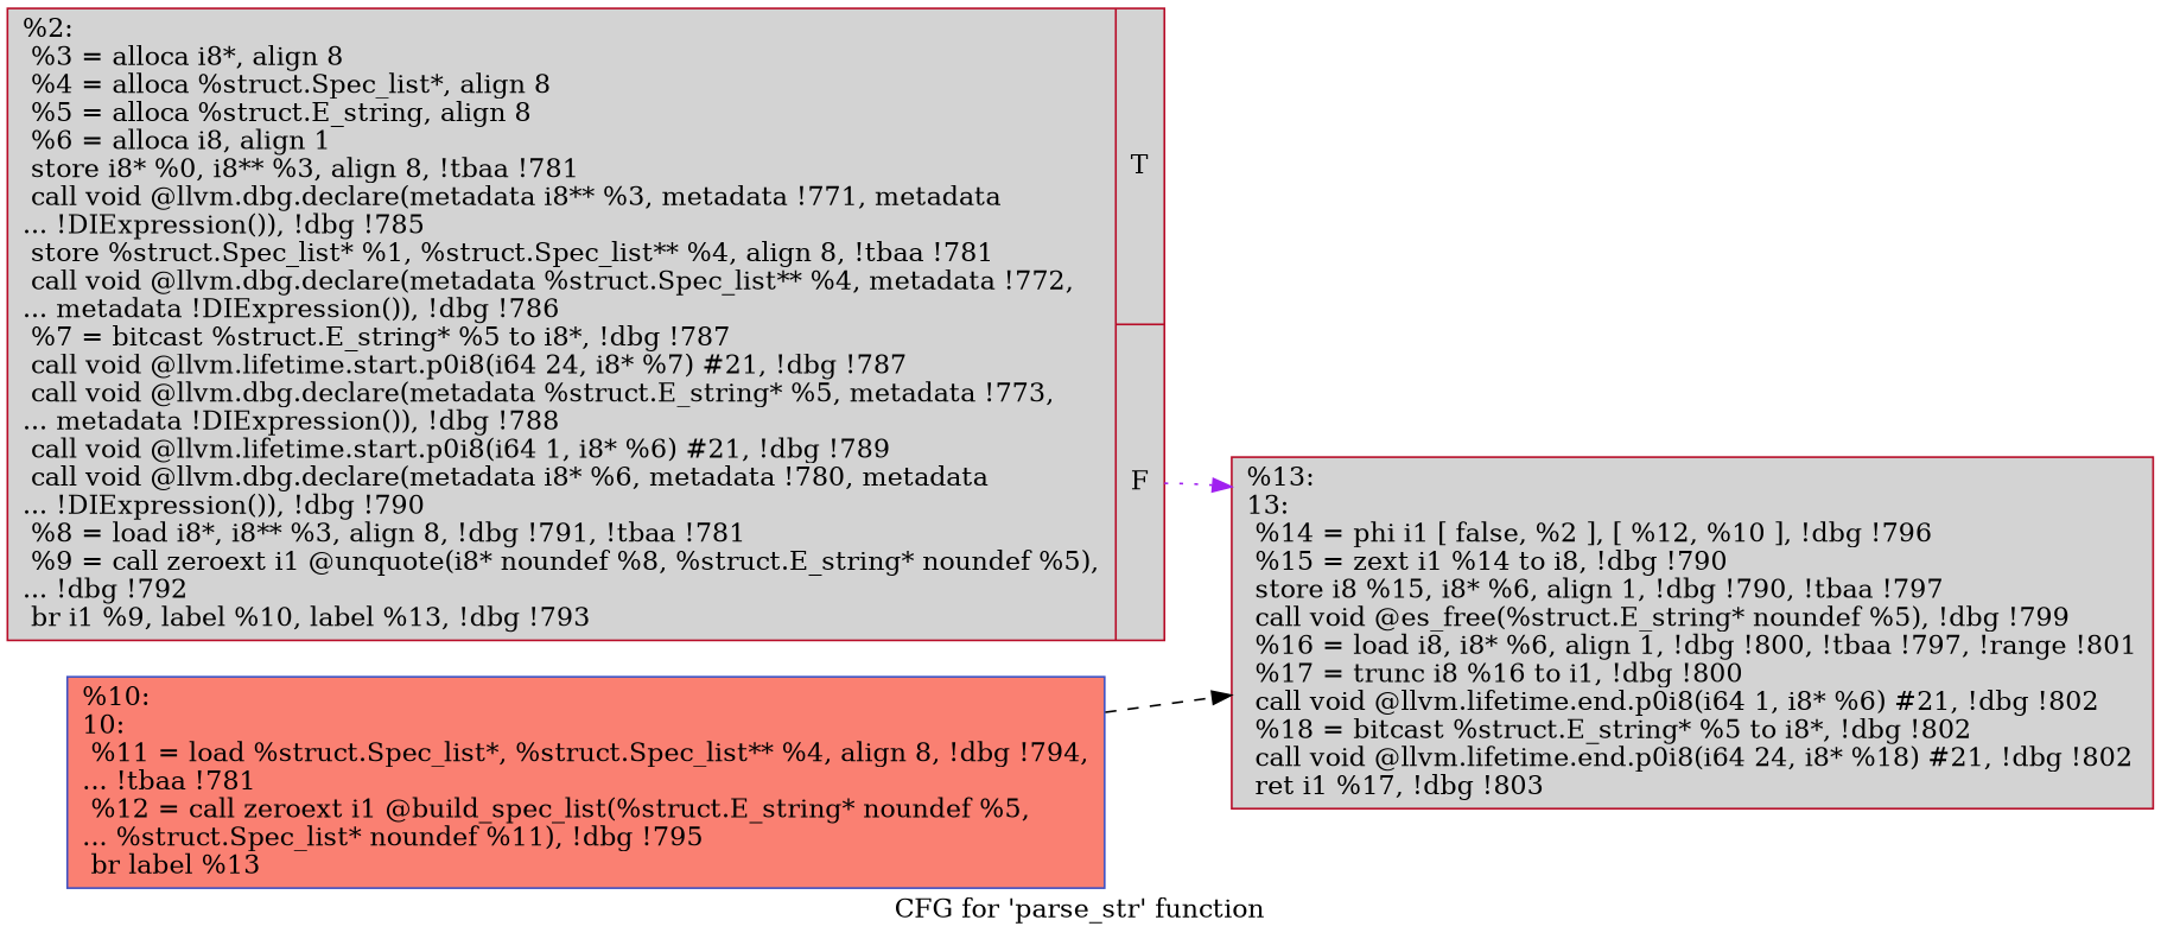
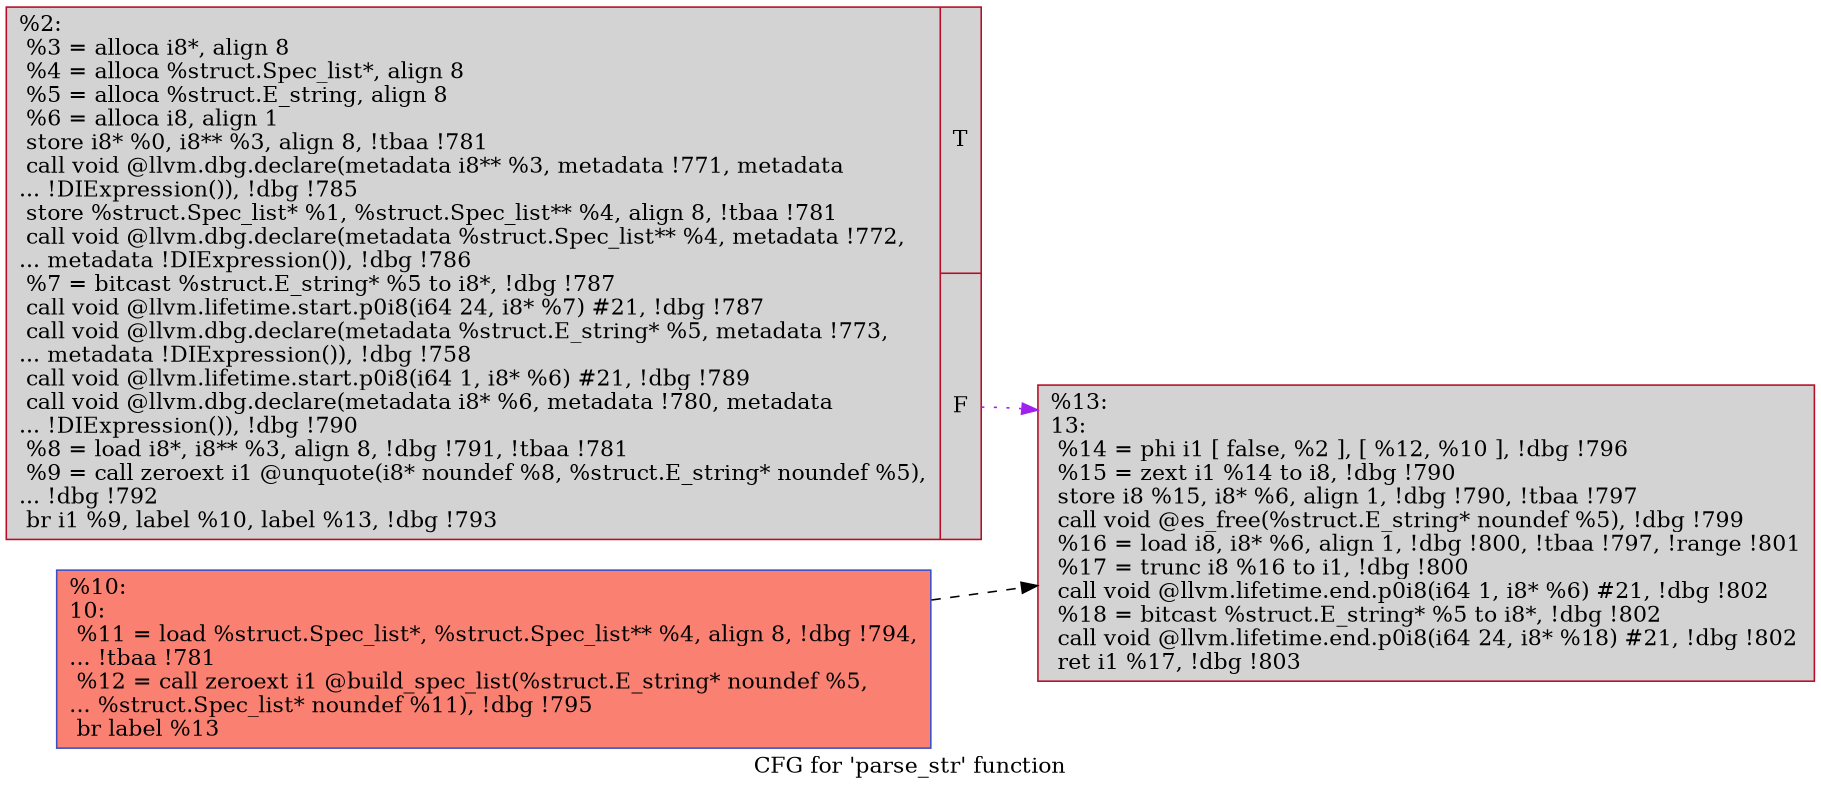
  digraph {
    label="CFG for 'parse_str' function"
    rankdir=LR
    node [color="#b70d28ff" fillcolor=lightgrey shape=record style=filled]
-   n1 [label="{%2:\l  %3 = alloca i8*, align 8\l  %4 = alloca %struct.Spec_list*, align 8\l  %5 = alloca %struct.E_string, align 8\l  %6 = alloca i8, align 1\l  store i8* %0, i8** %3, align 8, !tbaa !781\l  call void @llvm.dbg.declare(metadata i8** %3, metadata !771, metadata\l... !DIExpression()), !dbg !785\l  store %struct.Spec_list* %1, %struct.Spec_list** %4, align 8, !tbaa !781\l  call void @llvm.dbg.declare(metadata %struct.Spec_list** %4, metadata !772,\l... metadata !DIExpression()), !dbg !786\l  %7 = bitcast %struct.E_string* %5 to i8*, !dbg !787\l  call void @llvm.lifetime.start.p0i8(i64 24, i8* %7) #21, !dbg !787\l  call void @llvm.dbg.declare(metadata %struct.E_string* %5, metadata !773,\l... metadata !DIExpression()), !dbg !788\l  call void @llvm.lifetime.start.p0i8(i64 1, i8* %6) #21, !dbg !789\l  call void @llvm.dbg.declare(metadata i8* %6, metadata !780, metadata\l... !DIExpression()), !dbg !790\l  %8 = load i8*, i8** %3, align 8, !dbg !791, !tbaa !781\l  %9 = call zeroext i1 @unquote(i8* noundef %8, %struct.E_string* noundef %5),\l... !dbg !792\l  br i1 %9, label %10, label %13, !dbg !793\l|{<s0>T|<s1>F}}"]
+   n1 [label="{%2:\l  %3 = alloca i8*, align 8\l  %4 = alloca %struct.Spec_list*, align 8\l  %5 = alloca %struct.E_string, align 8\l  %6 = alloca i8, align 1\l  store i8* %0, i8** %3, align 8, !tbaa !781\l  call void @llvm.dbg.declare(metadata i8** %3, metadata !771, metadata\l... !DIExpression()), !dbg !785\l  store %struct.Spec_list* %1, %struct.Spec_list** %4, align 8, !tbaa !781\l  call void @llvm.dbg.declare(metadata %struct.Spec_list** %4, metadata !772,\l... metadata !DIExpression()), !dbg !786\l  %7 = bitcast %struct.E_string* %5 to i8*, !dbg !787\l  call void @llvm.lifetime.start.p0i8(i64 24, i8* %7) #21, !dbg !787\l  call void @llvm.dbg.declare(metadata %struct.E_string* %5, metadata !773,\l... metadata !DIExpression()), !dbg !758\l  call void @llvm.lifetime.start.p0i8(i64 1, i8* %6) #21, !dbg !789\l  call void @llvm.dbg.declare(metadata i8* %6, metadata !780, metadata\l... !DIExpression()), !dbg !790\l  %8 = load i8*, i8** %3, align 8, !dbg !791, !tbaa !781\l  %9 = call zeroext i1 @unquote(i8* noundef %8, %struct.E_string* noundef %5),\l... !dbg !792\l  br i1 %9, label %10, label %13, !dbg !793\l|{<s0>T|<s1>F}}"]
    n2 [label="{%13:\l13:                                               \l  %14 = phi i1 [ false, %2 ], [ %12, %10 ], !dbg !796\l  %15 = zext i1 %14 to i8, !dbg !790\l  store i8 %15, i8* %6, align 1, !dbg !790, !tbaa !797\l  call void @es_free(%struct.E_string* noundef %5), !dbg !799\l  %16 = load i8, i8* %6, align 1, !dbg !800, !tbaa !797, !range !801\l  %17 = trunc i8 %16 to i1, !dbg !800\l  call void @llvm.lifetime.end.p0i8(i64 1, i8* %6) #21, !dbg !802\l  %18 = bitcast %struct.E_string* %5 to i8*, !dbg !802\l  call void @llvm.lifetime.end.p0i8(i64 24, i8* %18) #21, !dbg !802\l  ret i1 %17, !dbg !803\l}"]
    n3 [color="#3d50c3ff" fillcolor=salmon label="{%10:\l10:                                               \l  %11 = load %struct.Spec_list*, %struct.Spec_list** %4, align 8, !dbg !794,\l... !tbaa !781\l  %12 = call zeroext i1 @build_spec_list(%struct.E_string* noundef %5,\l... %struct.Spec_list* noundef %11), !dbg !795\l  br label %13\l}"]
    n1 -> n2 [color=purple style=dotted tailport=s1]
    n3 -> n2 [color=black style=dashed]
  }
